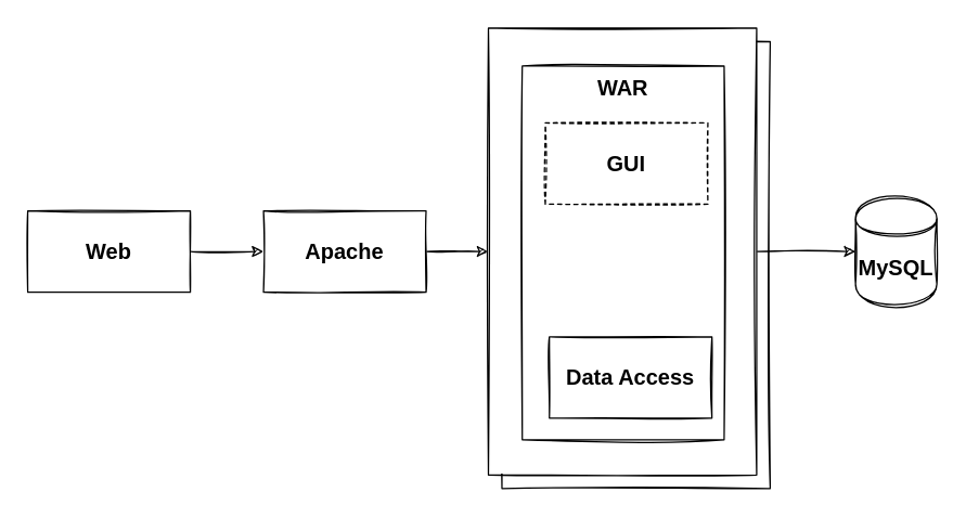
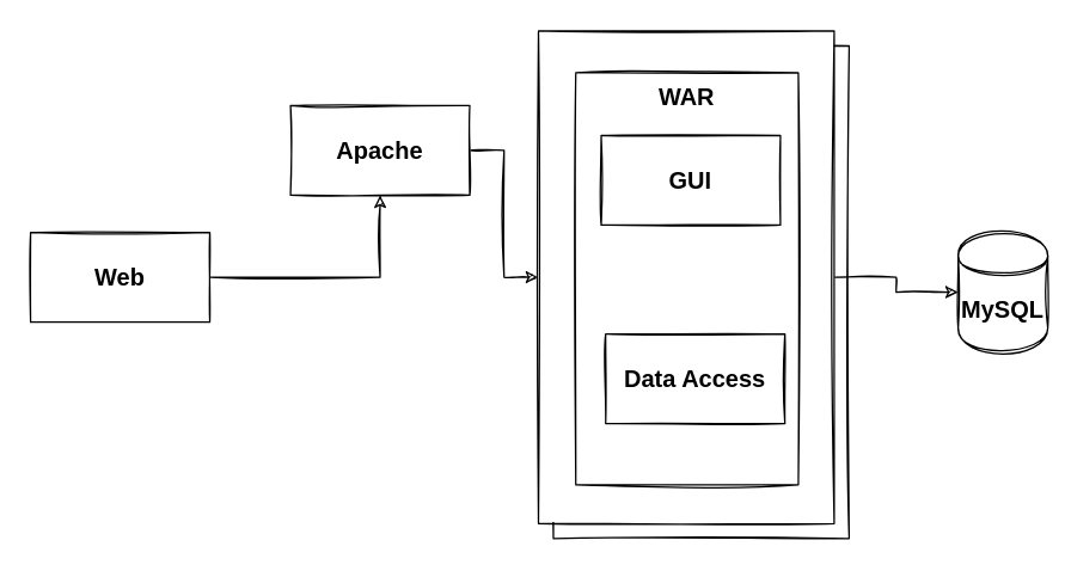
  <mxCell id="0" />
  <mxCell id="1" parent="0" />
  <mxCell id="2" value="" style="whiteSpace=wrap;html=1;rounded=0;fontSize=16;fontStyle=1;sketch=1;" vertex="1" parent="1"><mxGeometry x="370" y="30" width="198" height="330" as="geometry" /></mxCell>
  <mxCell id="3" value="" style="edgeStyle=orthogonalEdgeStyle;rounded=0;sketch=1;orthogonalLoop=1;jettySize=auto;html=1;fontFamily=Helvetica;fontSize=16;" edge="1" parent="1" source="4" target="6"><mxGeometry relative="1" as="geometry" /></mxCell>
  <mxCell id="4" value="Web" style="rounded=0;whiteSpace=wrap;html=1;sketch=1;fontStyle=1;fontSize=16;fontFamily=Helvetica;" vertex="1" parent="1"><mxGeometry x="20" y="155" width="120" height="60" as="geometry" /></mxCell>
  <mxCell id="5" value="" style="edgeStyle=orthogonalEdgeStyle;rounded=0;sketch=1;orthogonalLoop=1;jettySize=auto;html=1;fontFamily=Helvetica;fontSize=16;" edge="1" parent="1" source="6" target="8"><mxGeometry relative="1" as="geometry" /></mxCell>
- <mxCell id="6" value="Apache" style="rounded=0;whiteSpace=wrap;html=1;sketch=1;fontStyle=1;fontSize=16;fontFamily=Helvetica;" vertex="1" parent="1"><mxGeometry x="194" y="155" width="120" height="60" as="geometry" /></mxCell>
+ <mxCell id="6" value="Apache" style="rounded=0;whiteSpace=wrap;html=1;sketch=1;fontStyle=1;fontSize=16;fontFamily=Helvetica;" vertex="1" parent="1"><mxGeometry x="194" y="70" width="120" height="60" as="geometry" /></mxCell>
  <mxCell id="7" value="" style="edgeStyle=orthogonalEdgeStyle;rounded=0;sketch=1;orthogonalLoop=1;jettySize=auto;html=1;fontFamily=Helvetica;fontSize=16;" edge="1" parent="1" source="8" target="12"><mxGeometry relative="1" as="geometry" /></mxCell>
  <mxCell id="8" value="" style="whiteSpace=wrap;html=1;rounded=0;fontSize=16;fontStyle=1;sketch=1;" vertex="1" parent="1"><mxGeometry x="360" y="20" width="198" height="330" as="geometry" /></mxCell>
  <mxCell id="9" value="WAR" style="rounded=0;whiteSpace=wrap;html=1;sketch=1;fontFamily=Helvetica;fontSize=16;verticalAlign=top;fontStyle=1" vertex="1" parent="1"><mxGeometry x="385" y="48" width="149" height="276" as="geometry" /></mxCell>
- <mxCell id="10" value="GUI" style="rounded=0;whiteSpace=wrap;html=1;sketch=1;fontFamily=Helvetica;fontSize=16;fontStyle=1;dashed=1;" vertex="1" parent="1"><mxGeometry x="402" y="90" width="120" height="60" as="geometry" /></mxCell>
- <mxCell id="11" value="Data Access" style="rounded=0;whiteSpace=wrap;html=1;sketch=1;fontFamily=Helvetica;fontSize=16;fontStyle=1" vertex="1" parent="1"><mxGeometry x="405" y="248" width="120" height="60" as="geometry" /></mxCell>
- <mxCell id="12" value="MySQL" style="shape=cylinder;whiteSpace=wrap;html=1;boundedLbl=1;backgroundOutline=1;rounded=0;fontSize=16;fontStyle=1;sketch=1;" vertex="1" parent="1"><mxGeometry x="631" y="145" width="60" height="80" as="geometry" /></mxCell>
+ <mxCell id="10" value="GUI" style="rounded=0;whiteSpace=wrap;html=1;sketch=1;fontFamily=Helvetica;fontSize=16;fontStyle=1" vertex="1" parent="1"><mxGeometry x="402" y="90" width="120" height="60" as="geometry" /></mxCell>
+ <mxCell id="11" value="Data Access" style="rounded=0;whiteSpace=wrap;html=1;sketch=1;fontFamily=Helvetica;fontSize=16;fontStyle=1" vertex="1" parent="1"><mxGeometry x="405" y="223" width="120" height="60" as="geometry" /></mxCell>
+ <mxCell id="12" value="MySQL" style="shape=cylinder;whiteSpace=wrap;html=1;boundedLbl=1;backgroundOutline=1;rounded=0;fontSize=16;fontStyle=1;sketch=1;" vertex="1" parent="1"><mxGeometry x="641" y="155" width="60" height="80" as="geometry" /></mxCell>
